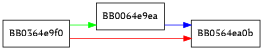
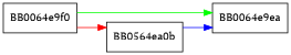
  digraph {
    fontname="PT Serif"
    rankdir=LR
    splines=ortho
    node [fontname="PT Serif" shape=box]
    edge [fontname="PT Serif"]
-   BB0064e9f0 [label=BB0364e9f0]
+   BB0064e9f0
    BB0064e9ea
    n3 [label=BB0564ea0b]
    BB0064e9f0 -> BB0064e9ea [color=green]
    BB0064e9f0 -> n3 [color=red]
-   BB0064e9ea -> n3 [color=blue]
+   n3 -> BB0064e9ea [color=blue]
  }
